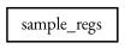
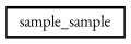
  digraph {
    rankdir=LR
    fontname="EB Garamond"
-   n1 [color=black fillcolor=white fontname="EB Garamond" fontsize=10 height=0.2 label=sample_regs shape=record style=filled width=0.4]
+   n1 [color=black fillcolor=white fontname="EB Garamond" fontsize=10 height=0.2 label=sample_sample shape=record style=filled width=0.4]
  }
